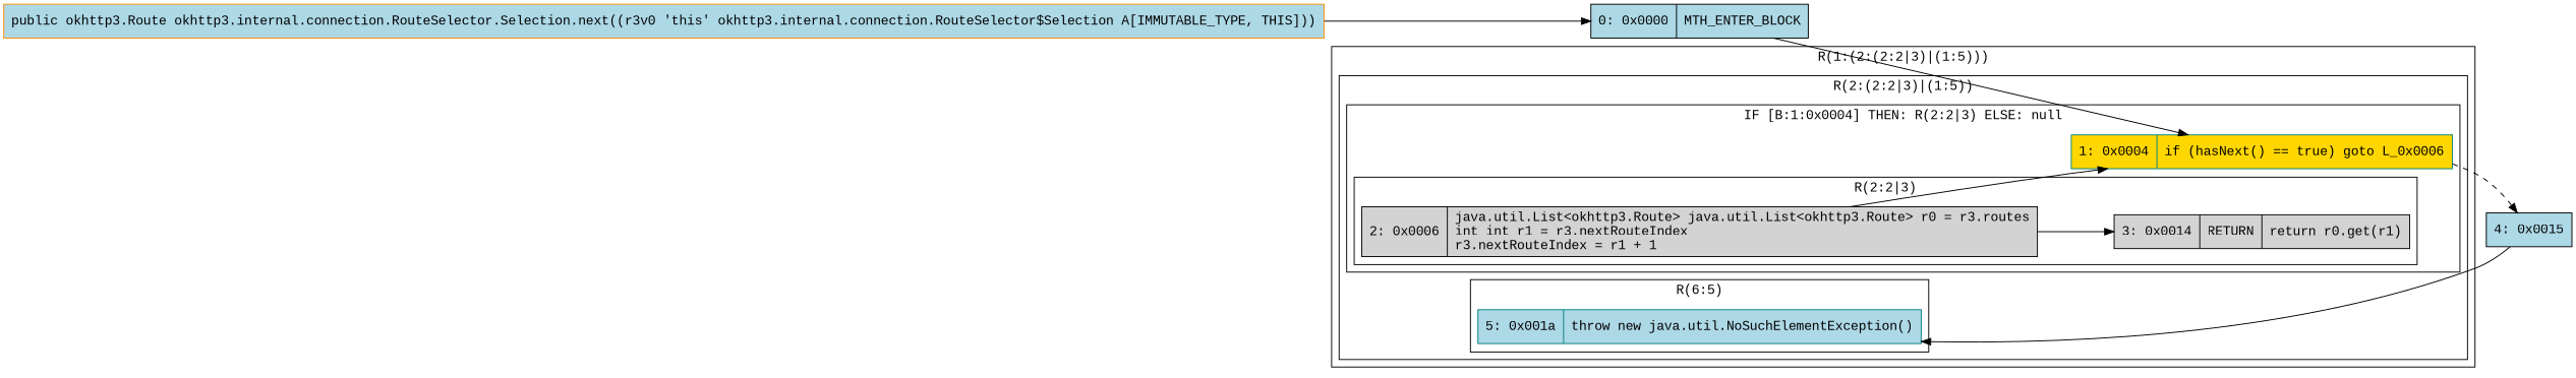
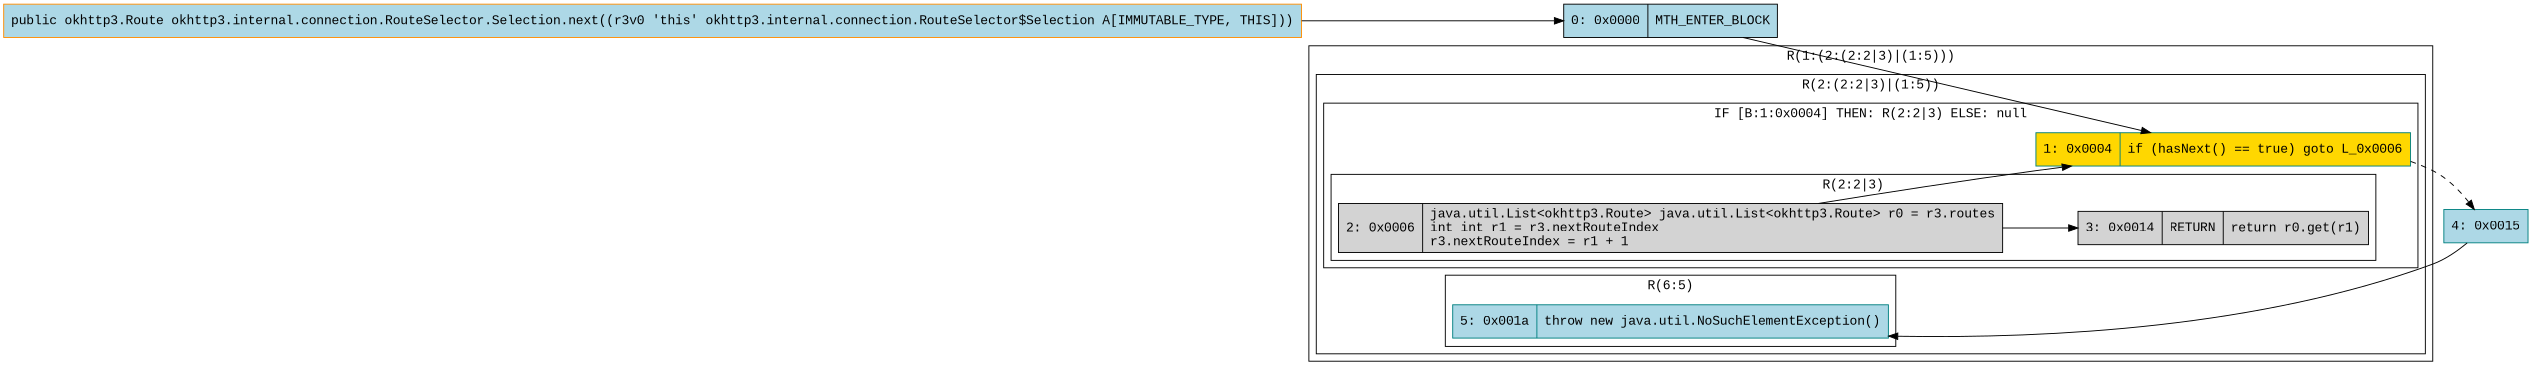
  digraph {
    fontname="Liberation Mono"
    rankdir=LR
    node [color=black fillcolor=lightblue fontname="Liberation Mono" shape=record style=filled]
    edge [fontname="Liberation Mono"]
    n1 [fillcolor=lightgrey label="{2\:\ 0x0006|java.util.List\<okhttp3.Route\> java.util.List\<okhttp3.Route\> r0 = r3.routes\lint int r1 = r3.nextRouteIndex\lr3.nextRouteIndex = r1 + 1\l}"]
    n2 [fillcolor=lightgrey label="{3\:\ 0x0014|RETURN\l|return r0.get(r1)\l}"]
    n3 [color=teal fillcolor=gold label="{1\:\ 0x0004|if (hasNext() == true) goto L_0x0006\l}"]
    n4 [color=teal label="{5\:\ 0x001a|throw new java.util.NoSuchElementException()\l}"]
-   n5 [label="{4\:\ 0x0015}"]
+   n5 [color=teal label="{4\:\ 0x0015}"]
    n6 [label="{0\:\ 0x0000|MTH_ENTER_BLOCK\l}"]
    n7 [color=darkorange label="{public okhttp3.Route okhttp3.internal.connection.RouteSelector.Selection.next((r3v0 'this' okhttp3.internal.connection.RouteSelector$Selection A[IMMUTABLE_TYPE, THIS])) }"]
    subgraph cluster_1 {
      label="R(1:(2:(2:2|3)|(1:5)))"
      subgraph cluster_2 {
        label="R(2:(2:2|3)|(1:5))"
        subgraph cluster_3 {
          label="IF [B:1:0x0004] THEN: R(2:2|3) ELSE: null"
          n3
          subgraph cluster_4 {
            label="R(2:2|3)"
            n1
            n2
          }
        }
        subgraph cluster_5 {
          label="R(6:5)"
          n4
        }
      }
    }
    n1 -> n2
    n1 -> n3
    n3 -> n5 [style=dashed]
    n5 -> n4
    n6 -> n3
    n7 -> n6
  }
